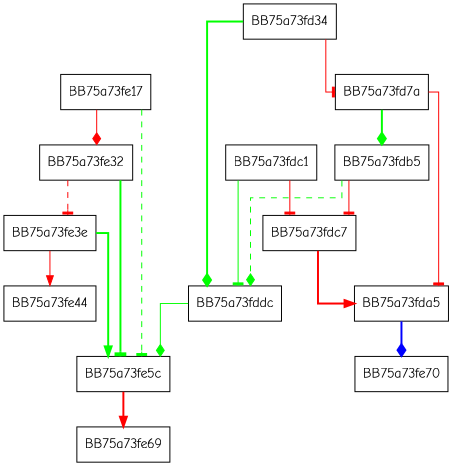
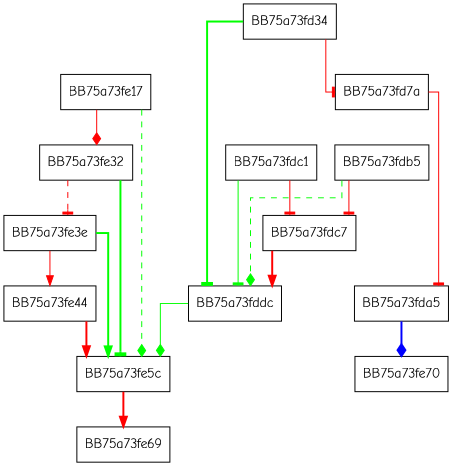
  digraph {
    fontname="Comic Neue"
    splines=ortho
    node [fontname="Comic Neue" shape=box]
    edge [arrowhead=tee color=red fontname="Comic Neue" style=bold]
    BB75a73fd34
    BB75a73fddc
    BB75a73fd7a
    BB75a73fe5c
    BB75a73fdb5
    BB75a73fda5
    BB75a73fe69
    BB75a73fe17
    BB75a73fe32
    BB75a73fdc7
    BB75a73fe70
    BB75a73fdc1
    BB75a73fe3e
    BB75a73fe44
-   BB75a73fd34 -> BB75a73fddc [arrowhead=diamond color=green]
+   BB75a73fd34 -> BB75a73fddc [color=green]
    BB75a73fd34 -> BB75a73fd7a [style=solid]
    BB75a73fddc -> BB75a73fe5c [arrowhead=diamond color=green style=solid]
-   BB75a73fd7a -> BB75a73fdb5 [arrowhead=diamond color=green]
    BB75a73fd7a -> BB75a73fda5 [style=solid]
    BB75a73fe5c -> BB75a73fe69 [arrowhead=normal]
    BB75a73fdb5 -> BB75a73fddc [arrowhead=diamond color=green style=dashed]
    BB75a73fdb5 -> BB75a73fdc7 [style=solid]
    BB75a73fda5 -> BB75a73fe70 [arrowhead=diamond color=blue]
-   BB75a73fe17 -> BB75a73fe5c [color=green style=dashed]
+   BB75a73fe17 -> BB75a73fe5c [arrowhead=diamond color=green style=dashed]
    BB75a73fe17 -> BB75a73fe32 [arrowhead=diamond style=solid]
    BB75a73fe32 -> BB75a73fe5c [color=green]
    BB75a73fe32 -> BB75a73fe3e [style=dashed]
-   BB75a73fdc7 -> BB75a73fda5 [arrowhead=normal]
+   BB75a73fdc7 -> BB75a73fddc [arrowhead=normal]
    BB75a73fdc1 -> BB75a73fddc [color=green style=solid]
    BB75a73fdc1 -> BB75a73fdc7 [style=solid]
    BB75a73fe3e -> BB75a73fe5c [arrowhead=normal color=green]
    BB75a73fe3e -> BB75a73fe44 [arrowhead=normal style=solid]
+   BB75a73fe44 -> BB75a73fe5c [arrowhead=normal]
  }
